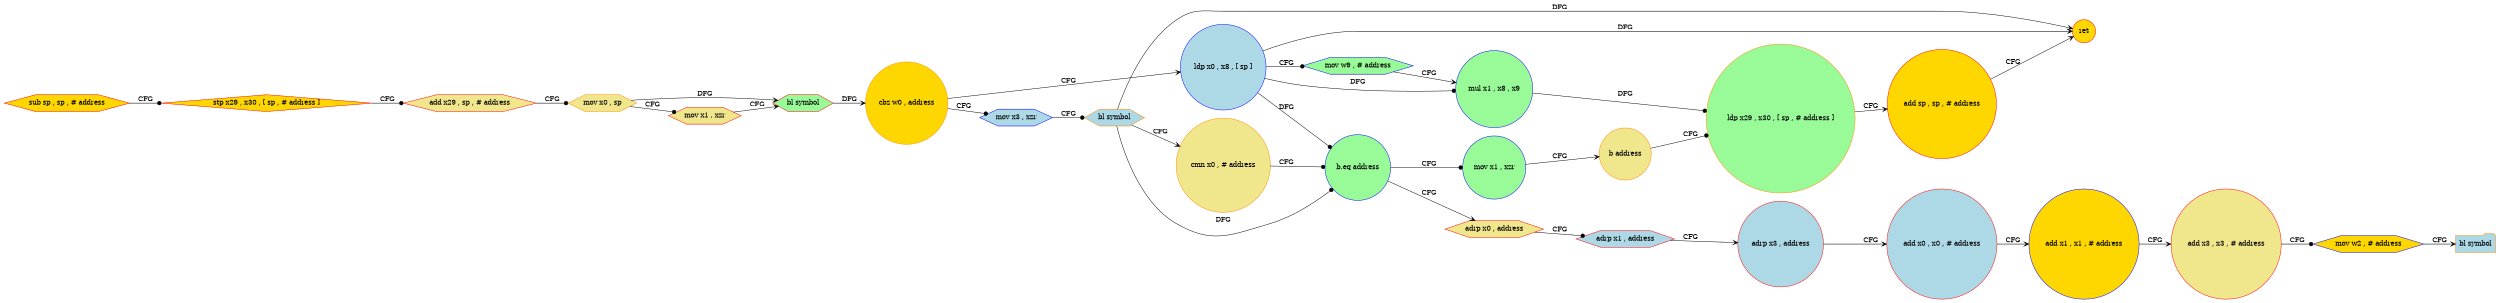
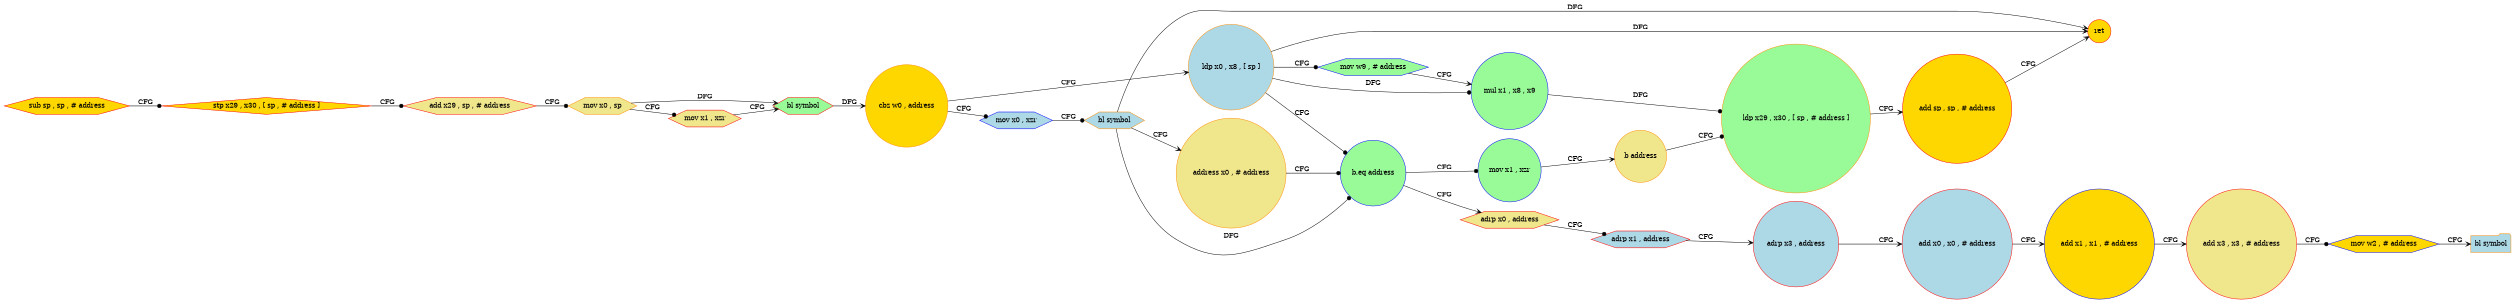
  digraph {
    rankdir=LR
    node [color=red fillcolor=gold shape=circle style=filled]
    edge [arrowhead=vee]
    n1 [label="sub sp , sp , # address" shape=hexagon]
    n2 [label="stp x29 , x30 , [ sp , # address ]" shape=diamond]
    n3 [fillcolor=khaki label="add x29 , sp , # address" shape=hexagon]
    n4 [color=darkorange fillcolor=khaki label="mov x0 , sp" shape=hexagon]
    n5 [fillcolor=khaki label="mov x1 , xzr" shape=hexagon]
    n6 [fillcolor=palegreen label="bl symbol" shape=hexagon]
    n7 [color=darkorange label="cbz w0 , address"]
-   n8 [color=blue fillcolor=lightblue label="ldp x0 , x8 , [ sp ]"]
-   n9 [color=blue fillcolor=lightblue label="mov x3 , xzr" shape=hexagon]
+   n8 [color=darkorange fillcolor=lightblue label="ldp x0 , x8 , [ sp ]"]
+   n9 [color=blue fillcolor=lightblue label="mov x0 , xzr" shape=hexagon]
    n10 [color=blue fillcolor=palegreen label="mov w9 , # address" shape=hexagon]
    n11 [color=blue fillcolor=palegreen label="mul x1 , x8 , x9"]
    n12 [color=blue fillcolor=palegreen label="b.eq address"]
    n13 [label=ret]
    n14 [color=darkorange fillcolor=lightblue label="bl symbol" shape=hexagon]
    n15 [color=darkorange fillcolor=palegreen label="ldp x29 , x30 , [ sp , # address ]"]
    n16 [fillcolor=khaki label="adrp x0 , address" shape=hexagon]
    n17 [color=blue fillcolor=palegreen label="mov x1 , xzr"]
-   n18 [color=darkorange fillcolor=khaki label="cmn x0 , # address"]
+   n18 [color=darkorange fillcolor=khaki label="address x0 , # address"]
    n19 [label="add sp , sp , # address"]
    n20 [fillcolor=lightblue label="adrp x1 , address" shape=hexagon]
    n21 [color=darkorange fillcolor=khaki label="b address"]
    n22 [fillcolor=lightblue label="adrp x3 , address"]
    n23 [fillcolor=lightblue label="add x0 , x0 , # address"]
    n24 [color=blue label="add x1 , x1 , # address"]
    n25 [fillcolor=khaki label="add x3 , x3 , # address"]
    n26 [color=blue label="mov w2 , # address" shape=hexagon]
    n27 [color=darkorange fillcolor=lightblue label="bl symbol" shape=folder]
    n1 -> n2 [arrowhead=dot label=CFG]
    n2 -> n3 [arrowhead=dot label=CFG]
    n3 -> n4 [arrowhead=dot label=CFG]
    n4 -> n5 [arrowhead=dot label=CFG]
    n4 -> n6 [label=DFG]
    n5 -> n6 [label=CFG]
    n6 -> n7 [label=DFG]
    n7 -> n8 [label=CFG]
    n7 -> n9 [arrowhead=dot label=CFG]
    n8 -> n10 [arrowhead=dot label=CFG]
    n8 -> n11 [arrowhead=dot label=DFG]
-   n8 -> n12 [arrowhead=dot label=DFG]
+   n8 -> n12 [arrowhead=dot label=CFG]
    n8 -> n13 [label=DFG]
    n9 -> n14 [arrowhead=dot label=CFG]
    n10 -> n11 [label=CFG]
    n11 -> n15 [arrowhead=dot label=DFG]
    n12 -> n16 [label=CFG]
    n12 -> n17 [arrowhead=dot label=CFG]
    n14 -> n12 [arrowhead=dot label=DFG]
    n14 -> n13 [label=DFG]
    n14 -> n18 [label=CFG]
    n15 -> n19 [label=CFG]
    n16 -> n20 [arrowhead=dot label=CFG]
    n17 -> n21 [label=CFG]
    n18 -> n12 [arrowhead=dot label=CFG]
    n19 -> n13 [label=CFG]
    n20 -> n22 [label=CFG]
    n21 -> n15 [arrowhead=dot label=CFG]
    n22 -> n23 [label=CFG]
    n23 -> n24 [label=CFG]
    n24 -> n25 [label=CFG]
    n25 -> n26 [arrowhead=dot label=CFG]
    n26 -> n27 [label=CFG]
  }
